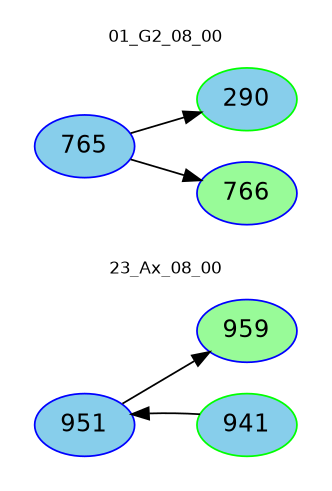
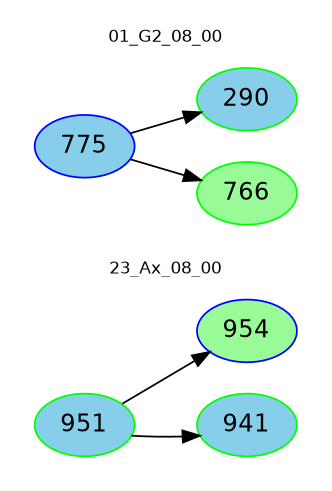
  digraph {
    fontname="DejaVu Sans"
    rankdir=LR
    node [color=blue fillcolor=skyblue fontname="DejaVu Sans" style=filled]
    edge [color=black fontname="DejaVu Sans"]
-   n1 [label=951]
+   n1 [color=green label=951]
    n2 [color=green label=941]
-   n3 [fillcolor=palegreen label=959]
-   n4 [label=765]
-   n5 [fillcolor=palegreen label=766]
+   n3 [fillcolor=palegreen label=954]
+   n4 [label=775]
+   n5 [color=green fillcolor=palegreen label=766]
    n6 [color=green label=290]
    subgraph cluster_1 {
      color=white
      fontsize=10
      label="23_Ax_08_00"
      n1
      n2
      n3
    }
    subgraph cluster_2 {
      color=white
      fontsize=10
      label="01_G2_08_00"
      n4
      n5
      n6
    }
-   n2 -> n1
+   n1 -> n2
    n1 -> n3
    n4 -> n5
    n4 -> n6
  }
